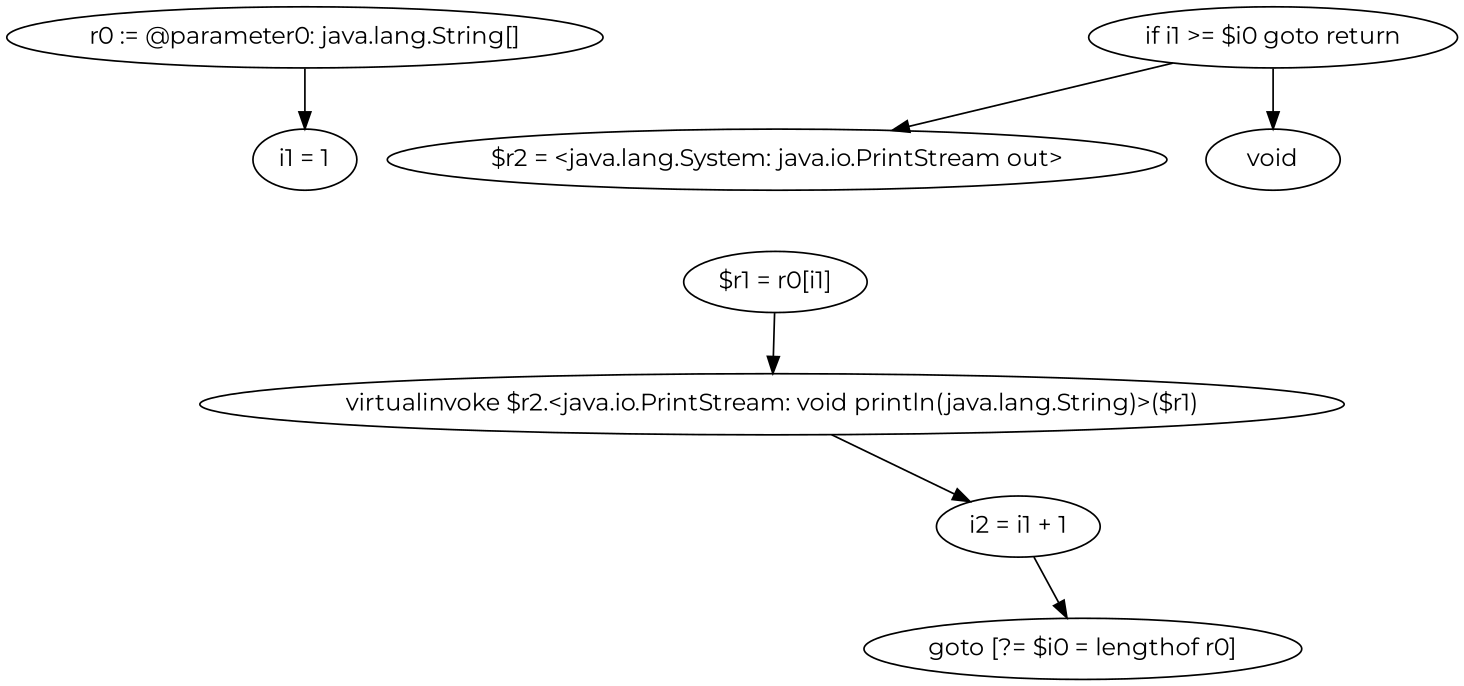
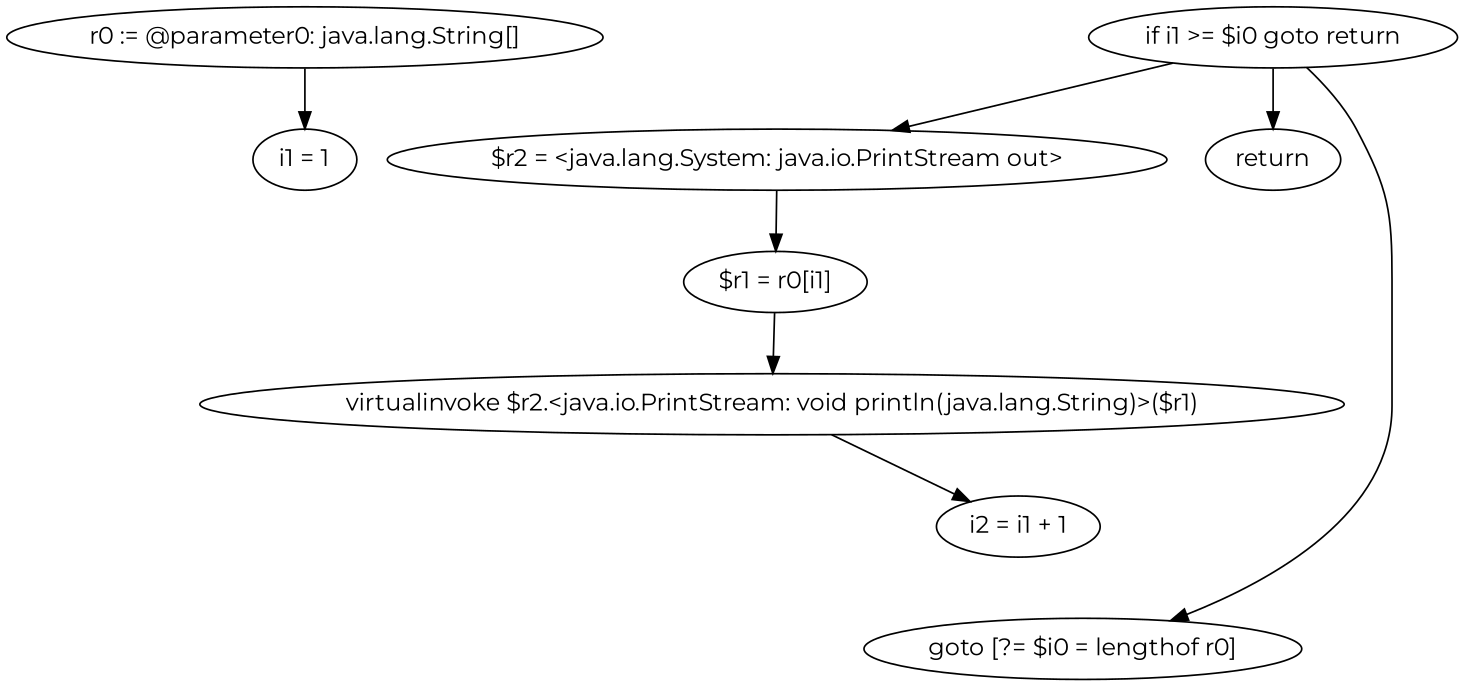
  digraph {
    fontname=Montserrat
    node [fontname=Montserrat]
    edge [fontname=Montserrat]
    n1 [label="i1 = 1"]
    "r0 := @parameter0: java.lang.String[]"
    "if i1 >= $i0 goto return"
    "$r2 = <java.lang.System: java.io.PrintStream out>"
-   return [label=void]
+   return
    "$r1 = r0[i1]"
    "virtualinvoke $r2.<java.io.PrintStream: void println(java.lang.String)>($r1)"
    n8 [label="i2 = i1 + 1"]
    "goto [?= $i0 = lengthof r0]"
    "r0 := @parameter0: java.lang.String[]" -> n1
    "if i1 >= $i0 goto return" -> "$r2 = <java.lang.System: java.io.PrintStream out>"
    "if i1 >= $i0 goto return" -> return
+   "$r2 = <java.lang.System: java.io.PrintStream out>" -> "$r1 = r0[i1]"
    "$r1 = r0[i1]" -> "virtualinvoke $r2.<java.io.PrintStream: void println(java.lang.String)>($r1)"
    "virtualinvoke $r2.<java.io.PrintStream: void println(java.lang.String)>($r1)" -> n8
-   n8 -> "goto [?= $i0 = lengthof r0]"
+   "if i1 >= $i0 goto return" -> "goto [?= $i0 = lengthof r0]"
  }
